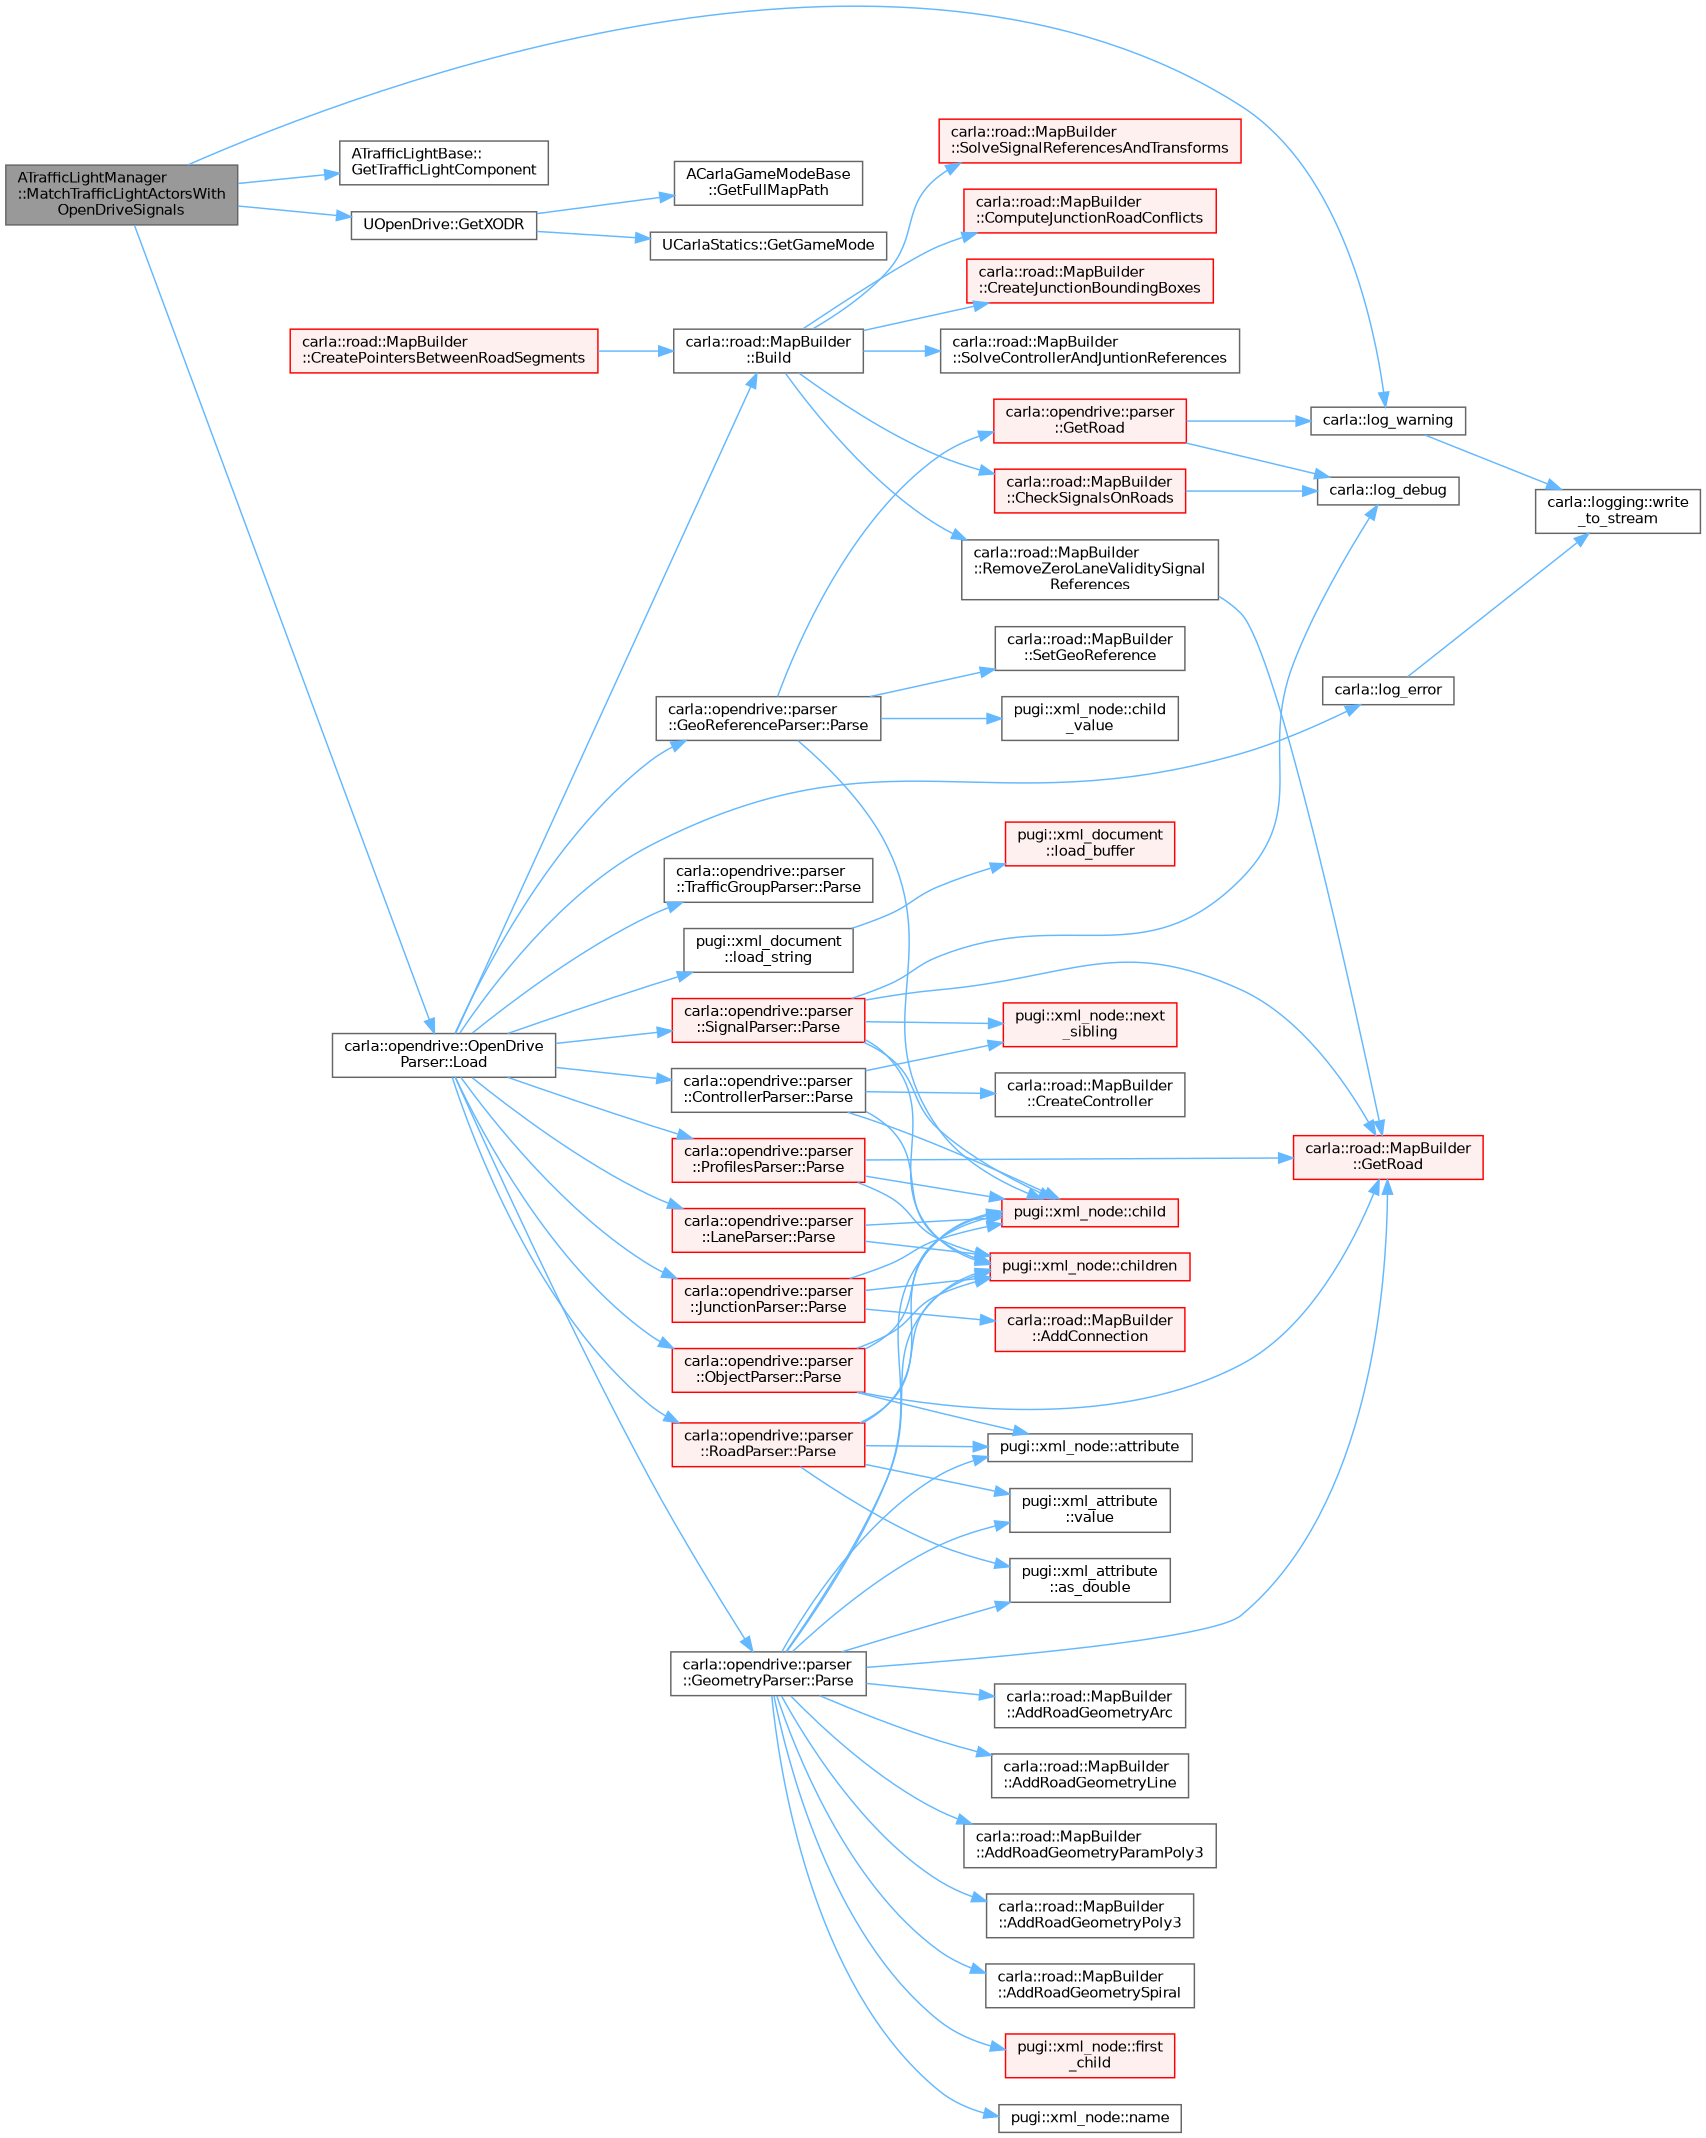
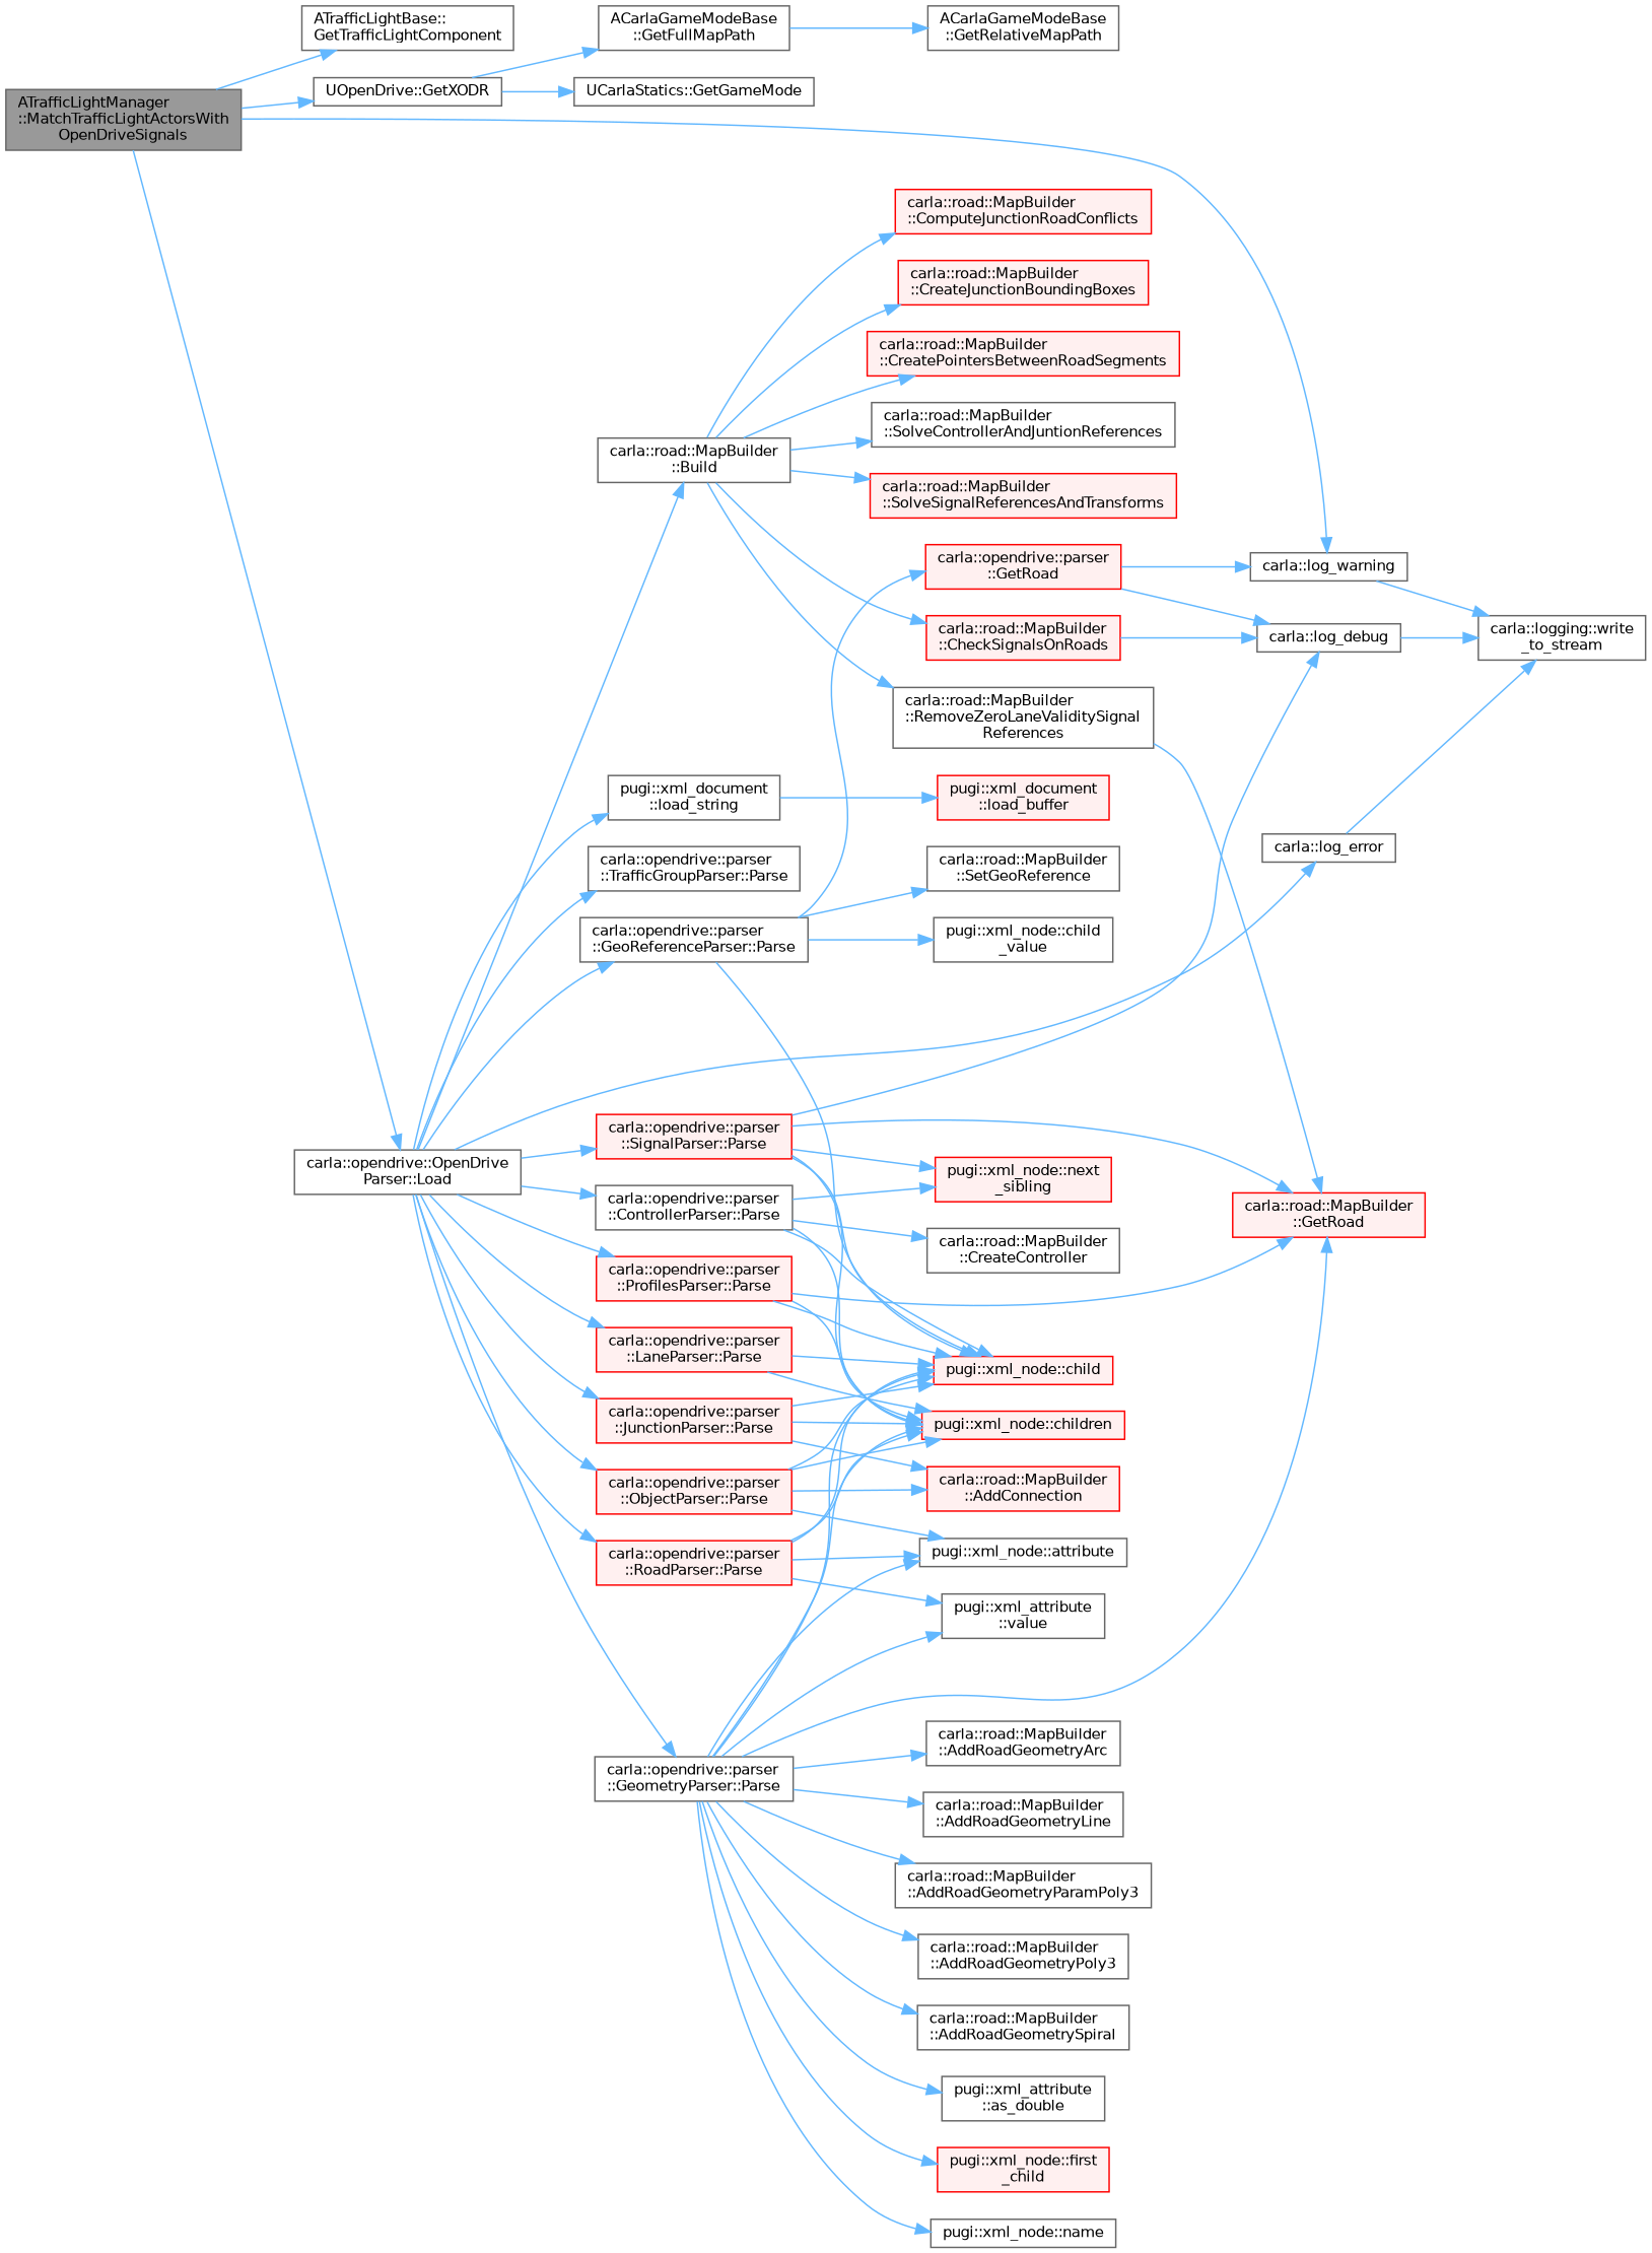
  digraph {
    rankdir=LR
    node [color=grey40 fillcolor=white fontname=Helvetica fontsize=10 shape=box style=filled]
    edge [color=steelblue1 fontname=Helvetica fontsize=10 labelfontname=Helvetica labelfontsize=10 style=solid]
    n1 [color=gray40 fillcolor=grey60 fontcolor=black height=0.2 label="ATrafficLightManager\l::MatchTrafficLightActorsWith\lOpenDriveSignals" width=0.4]
    n2 [height=0.2 label="ATrafficLightBase::\lGetTrafficLightComponent" width=0.4]
    n3 [height=0.2 label="UOpenDrive::GetXODR" width=0.4]
    n4 [height=0.2 label="carla::opendrive::OpenDrive\lParser::Load" width=0.4]
    n5 [height=0.2 label="carla::log_warning" width=0.4]
    n6 [height=0.2 label="ACarlaGameModeBase\l::GetFullMapPath" width=0.4]
    n7 [height=0.2 label="UCarlaStatics::GetGameMode" width=0.4]
    n8 [height=0.2 label="carla::road::MapBuilder\l::Build" width=0.4]
    n9 [height=0.2 label="pugi::xml_document\l::load_string" width=0.4]
    n10 [height=0.2 label="carla::log_error" width=0.4]
    n11 [height=0.2 label="carla::opendrive::parser\l::ControllerParser::Parse" width=0.4]
    n12 [height=0.2 label="carla::opendrive::parser\l::GeometryParser::Parse" width=0.4]
    n13 [height=0.2 label="carla::opendrive::parser\l::GeoReferenceParser::Parse" width=0.4]
    n14 [color=red fillcolor="#FFF0F0" height=0.2 label="carla::opendrive::parser\l::JunctionParser::Parse" width=0.4]
    n15 [color=red fillcolor="#FFF0F0" height=0.2 label="carla::opendrive::parser\l::LaneParser::Parse" width=0.4]
    n16 [color=red fillcolor="#FFF0F0" height=0.2 label="carla::opendrive::parser\l::ObjectParser::Parse" width=0.4]
    n17 [color=red fillcolor="#FFF0F0" height=0.2 label="carla::opendrive::parser\l::ProfilesParser::Parse" width=0.4]
    n18 [color=red fillcolor="#FFF0F0" height=0.2 label="carla::opendrive::parser\l::RoadParser::Parse" width=0.4]
    n19 [color=red fillcolor="#FFF0F0" height=0.2 label="carla::opendrive::parser\l::SignalParser::Parse" width=0.4]
    n20 [height=0.2 label="carla::opendrive::parser\l::TrafficGroupParser::Parse" width=0.4]
    n21 [height=0.2 label="carla::logging::write\l_to_stream" width=0.4]
+   n22 [height=0.2 label="ACarlaGameModeBase\l::GetRelativeMapPath" width=0.4]
    n23 [color=red fillcolor="#FFF0F0" height=0.2 label="carla::road::MapBuilder\l::CheckSignalsOnRoads" width=0.4]
    n24 [color=red fillcolor="#FFF0F0" height=0.2 label="carla::road::MapBuilder\l::ComputeJunctionRoadConflicts" width=0.4]
    n25 [color=red fillcolor="#FFF0F0" height=0.2 label="carla::road::MapBuilder\l::CreateJunctionBoundingBoxes" width=0.4]
    n26 [color=red fillcolor="#FFF0F0" height=0.2 label="carla::road::MapBuilder\l::CreatePointersBetweenRoadSegments" width=0.4]
    n27 [height=0.2 label="carla::road::MapBuilder\l::RemoveZeroLaneValiditySignal\lReferences" width=0.4]
    n28 [height=0.2 label="carla::road::MapBuilder\l::SolveControllerAndJuntionReferences" width=0.4]
    n29 [color=red fillcolor="#FFF0F0" height=0.2 label="carla::road::MapBuilder\l::SolveSignalReferencesAndTransforms" width=0.4]
    n30 [color=red fillcolor="#FFF0F0" height=0.2 label="pugi::xml_document\l::load_buffer" width=0.4]
    n31 [color=red fillcolor="#FFF0F0" height=0.2 label="pugi::xml_node::child" width=0.4]
    n32 [color=red fillcolor="#FFF0F0" height=0.2 label="pugi::xml_node::children" width=0.4]
    n33 [height=0.2 label="carla::road::MapBuilder\l::CreateController" width=0.4]
    n34 [color=red fillcolor="#FFF0F0" height=0.2 label="pugi::xml_node::next\l_sibling" width=0.4]
    n35 [color=red fillcolor="#FFF0F0" height=0.2 label="carla::road::MapBuilder\l::GetRoad" width=0.4]
    n36 [height=0.2 label="carla::road::MapBuilder\l::AddRoadGeometryArc" width=0.4]
    n37 [height=0.2 label="carla::road::MapBuilder\l::AddRoadGeometryLine" width=0.4]
    n38 [height=0.2 label="carla::road::MapBuilder\l::AddRoadGeometryParamPoly3" width=0.4]
    n39 [height=0.2 label="carla::road::MapBuilder\l::AddRoadGeometryPoly3" width=0.4]
    n40 [height=0.2 label="carla::road::MapBuilder\l::AddRoadGeometrySpiral" width=0.4]
    n41 [height=0.2 label="pugi::xml_attribute\l::as_double" width=0.4]
    n42 [height=0.2 label="pugi::xml_node::attribute" width=0.4]
    n43 [color=red fillcolor="#FFF0F0" height=0.2 label="pugi::xml_node::first\l_child" width=0.4]
    n44 [height=0.2 label="pugi::xml_node::name" width=0.4]
    n45 [height=0.2 label="pugi::xml_attribute\l::value" width=0.4]
    n46 [height=0.2 label="pugi::xml_node::child\l_value" width=0.4]
    n47 [color=red fillcolor="#FFF0F0" height=0.2 label="carla::opendrive::parser\l::GetRoad" width=0.4]
    n48 [height=0.2 label="carla::road::MapBuilder\l::SetGeoReference" width=0.4]
    n49 [color=red fillcolor="#FFF0F0" height=0.2 label="carla::road::MapBuilder\l::AddConnection" width=0.4]
    n50 [height=0.2 label="carla::log_debug" width=0.4]
    n1 -> n2
    n1 -> n3
    n1 -> n4
    n1 -> n5
    n3 -> n6
    n3 -> n7
    n4 -> n8
    n4 -> n9
    n4 -> n10
    n4 -> n11
    n4 -> n12
    n4 -> n13
    n4 -> n14
    n4 -> n15
    n4 -> n16
    n4 -> n17
    n4 -> n18
    n4 -> n19
    n4 -> n20
    n5 -> n21
+   n6 -> n22
    n8 -> n23
    n8 -> n24
    n8 -> n25
-   n26 -> n8
+   n8 -> n26
    n8 -> n27
    n8 -> n28
    n8 -> n29
    n9 -> n30
    n10 -> n21
    n11 -> n31
    n11 -> n32
    n11 -> n33
    n11 -> n34
    n12 -> n31
    n12 -> n32
    n12 -> n35
    n12 -> n36
    n12 -> n37
    n12 -> n38
    n12 -> n39
    n12 -> n40
    n12 -> n41
    n12 -> n42
    n12 -> n43
    n12 -> n44
    n12 -> n45
    n13 -> n31
    n13 -> n46
    n13 -> n47
    n13 -> n48
    n14 -> n31
    n14 -> n32
    n14 -> n49
    n15 -> n31
    n15 -> n32
    n16 -> n31
    n16 -> n32
-   n16 -> n35
+   n16 -> n49
    n16 -> n42
    n17 -> n31
    n17 -> n32
    n17 -> n35
    n18 -> n31
    n18 -> n32
-   n18 -> n41
    n18 -> n42
    n18 -> n45
    n19 -> n31
    n19 -> n32
    n19 -> n34
    n19 -> n35
    n19 -> n50
    n23 -> n50
    n27 -> n35
    n47 -> n5
    n47 -> n50
+   n50 -> n21
  }
